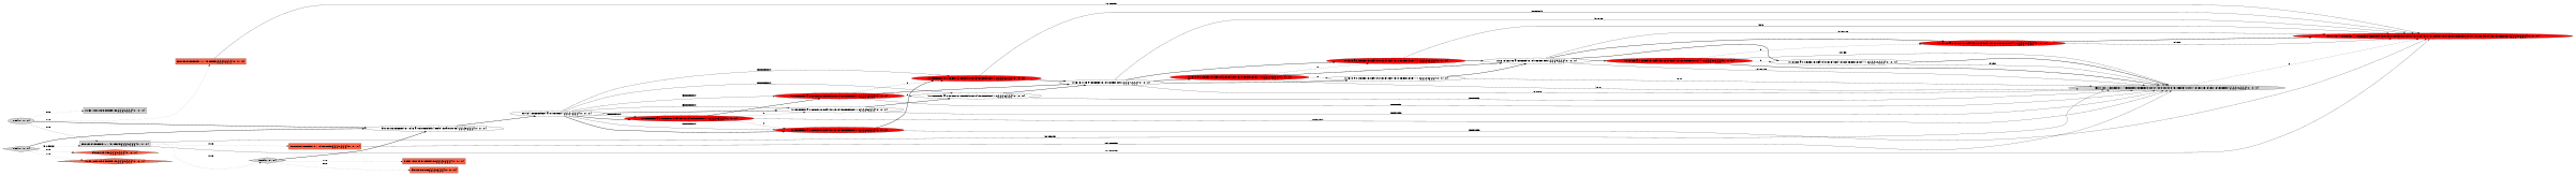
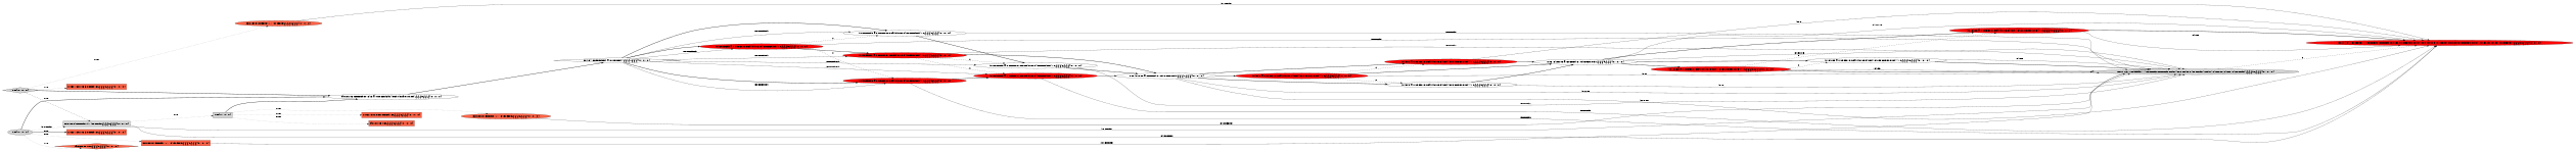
  digraph {
    fontname="DejaVu Sans"
    rankdir=LR
    node [fillcolor=red fontname="DejaVu Sans" shape=ellipse style=filled]
    edge [fontname="DejaVu Sans" style=solid]
-   n1 [fillcolor=lightgray label="Types.MapType expectedMap@@@2@@@['0', '1', '0']" shape=box]
+   n1 [fillcolor=tomato label="Types.MapType expectedMap@@@2@@@['0', '1', '0']" shape=box]
    n2 [label="int repeatedD = type.getMaxDefinitionLevel(repeatedPath) - 1@@@5@@@['0', '1', '0']"]
    n3 [label="int repeatedR = type.getMaxRepetitionLevel(repeatedPath) - 1@@@6@@@['0', '1', '0']"]
    n4 [label="return new MapReader<>(repeatedD,repeatedR,ParquetValueReaders.option(keyType,keyD,keyReader),ParquetValueReaders.option(valueType,valueD,valueReader))@@@11@@@['0', '1', '0']"]
    n5 [fillcolor=white label="Type keyType = repeatedKeyValue.getType(0)@@@7@@@['1', '1', '1']"]
    n6 [label="int valueD = type.getMaxDefinitionLevel(path(valueType.getName())) - 1@@@10@@@['0', '1', '0']"]
    n7 [label="int keyD = type.getMaxDefinitionLevel(path(keyType.getName())) - 1@@@8@@@['0', '1', '0']"]
    n8 [fillcolor=white label="Type valueType = repeatedKeyValue.getType(1)@@@9@@@['1', '1', '1']"]
    n9 [fillcolor=lightgray label="return new MapReader<>(repeatedD,repeatedR,option(keyType,keyD,keyReader),option(valueType,valueD,valueReader))@@@11@@@['1', '0', '1']"]
    n10 [fillcolor=white label="int valueD = type.getMaxDefinitionLevel(path(valueType.getName())) - 1@@@10@@@['0', '0', '1']"]
    n11 [label="int valueD = type.getMaxDefinitionLevel(path(valueType.getName())) - 1@@@10@@@['1', '0', '0']"]
    n12 [fillcolor=tomato label="GroupType map@@@2@@@['1', '0', '0']" shape=box]
    n13 [fillcolor=lightgray label="ParquetValueReader<?> keyReader@@@2@@@['1', '1', '1']" shape=box]
-   n14 [fillcolor=lightgray label="map['1', '0', '0']" shape=diamond]
-   n15 [fillcolor=lightgray label="map['0', '1', '0']"]
-   n16 [fillcolor=tomato label="ParquetValueReader<?> keyReader@@@2@@@['0', '1', '0']" shape=box]
+   n14 [fillcolor=lightgray label="map['1', '0', '0']" shape=box]
+   n15 [fillcolor=lightgray label="map['0', '1', '0']" shape=diamond]
+   n16 [fillcolor=tomato label="ParquetValueReader<?> keyReader@@@2@@@['0', '1', '0']"]
    n17 [fillcolor=white label="GroupType repeatedKeyValue = map.getFields().get(0).asGroupType()@@@3@@@['1', '1', '1']"]
-   n18 [fillcolor=white label="String(( repeatedPath = currentPath()@@@4@@@['1', '1', '1']"]
+   n18 [fillcolor=white label="String(( repeatedPath = currentPath()@@@4@@@['1', '1', '1']" shape=diamond]
    n19 [label="int keyD = type.getMaxDefinitionLevel(path(keyType.getName())) - 1@@@8@@@['1', '0', '0']"]
    n20 [fillcolor=white label="int keyD = type.getMaxDefinitionLevel(path(keyType.getName())) - 1@@@8@@@['0', '0', '1']"]
-   n21 [fillcolor=tomato label="Types.MapType expectedMap@@@2@@@['0', '0', '1']" shape=diamond]
-   n22 [fillcolor=lightgray label="map['0', '0', '1']" shape=diamond]
+   n21 [fillcolor=tomato label="Types.MapType expectedMap@@@2@@@['0', '0', '1']" shape=box]
+   n22 [fillcolor=lightgray label="map['0', '0', '1']"]
+   n23 [fillcolor=tomato label="ParquetValueReader<?> valueReader@@@2@@@['0', '0', '1']" shape=box]
    n24 [fillcolor=tomato label="GroupType map@@@2@@@['0', '0', '1']" shape=diamond]
-   n25 [fillcolor=tomato label="ParquetValueReader<?> valueReader@@@2@@@['1', '0', '0']" shape=box]
+   n25 [fillcolor=tomato label="ParquetValueReader<?> valueReader@@@2@@@['1', '0', '0']"]
    n26 [fillcolor=white label="int repeatedD = type.getMaxDefinitionLevel(repeatedPath) - 1@@@5@@@['0', '0', '1']"]
    n27 [fillcolor=white label="int repeatedR = type.getMaxRepetitionLevel(repeatedPath) - 1@@@6@@@['0', '0', '1']"]
    n28 [label="int repeatedR = type.getMaxRepetitionLevel(repeatedPath) - 1@@@6@@@['1', '0', '0']"]
    n29 [label="int repeatedD = type.getMaxDefinitionLevel(repeatedPath) - 1@@@5@@@['1', '0', '0']"]
    n30 [fillcolor=tomato label="Types.MapType expectedMap@@@2@@@['1', '0', '0']" shape=box]
    n2 -> n3 [style=bold]
    n2 -> n4 [label=repeatedD]
    n3 -> n4 [label=repeatedR]
    n3 -> n5 [style=bold]
    n5 -> n4 [label=keyType]
    n5 -> n7 [style=bold]
    n5 -> n9 [label=keyType]
    n5 -> n19 [style=bold]
    n5 -> n20 [style=bold]
    n6 -> n4 [label=valueD]
    n6 -> n4 [style=bold]
    n7 -> n4 [label=keyD]
    n7 -> n8 [style=bold]
    n8 -> n4 [label=valueType]
    n8 -> n6 [style=bold]
    n8 -> n9 [label=valueType]
    n8 -> n10 [style=bold]
    n8 -> n11 [style=bold]
    n9 -> n4 [label=0 style=dashed]
    n10 -> n9 [style=bold]
    n10 -> n9 [label=valueD]
    n11 -> n6 [label=0 style=dashed]
    n11 -> n9 [label=valueD]
    n11 -> n9 [style=bold]
    n11 -> n10 [label=0 style=dashed]
    n13 -> n4 [label=valueReader]
    n13 -> n9 [label=keyReader]
    n13 -> n14 [label=true style=dotted]
    n14 -> n12 [label=true style=dotted]
    n14 -> n17 [style=bold]
-   n13 -> n25 [label=true style=dotted]
+   n14 -> n25 [label=true style=dotted]
    n14 -> n30 [label=true style=dotted]
    n15 -> n1 [label=true style=dotted]
    n15 -> n13 [label=true style=dashed]
    n15 -> n16 [label=true style=dotted]
    n15 -> n17 [style=bold]
    n16 -> n4 [label=keyReader]
    n17 -> n18 [style=bold]
    n18 -> n2 [style=bold]
    n18 -> n2 [label=repeatedPath]
    n18 -> n3 [label=repeatedPath]
    n18 -> n26 [label=repeatedPath]
    n18 -> n26 [style=bold]
    n18 -> n27 [label=repeatedPath]
    n18 -> n28 [label=repeatedPath]
    n18 -> n29 [style=bold]
    n18 -> n29 [label=repeatedPath]
    n19 -> n7 [label=0 style=dashed]
    n19 -> n8 [style=bold]
    n19 -> n9 [label=keyD]
    n19 -> n20 [label=0 style=dashed]
    n20 -> n8 [style=bold]
    n20 -> n9 [label=keyD]
    n22 -> n13 [label=keyReader style=dotted]
    n22 -> n17 [style=bold]
-   n22 -> n21 [label=true style=dotted]
+   n22 -> n21 [label=true style=bold]
+   n22 -> n23 [label=true style=dotted]
    n22 -> n24 [label=true style=dotted]
+   n23 -> n9 [label=valueReader]
    n25 -> n9 [label=valueReader]
    n26 -> n9 [label=repeatedD]
    n26 -> n27 [style=bold]
    n27 -> n5 [style=bold]
    n27 -> n9 [label=repeatedR]
    n28 -> n3 [label=0 style=dashed]
    n28 -> n5 [style=bold]
    n28 -> n9 [label=repeatedR]
    n28 -> n27 [label=0 style=dashed]
    n29 -> n2 [label=0 style=dashed]
    n29 -> n9 [label=repeatedD]
    n29 -> n26 [label=0 style=dashed]
    n29 -> n28 [style=bold]
  }
